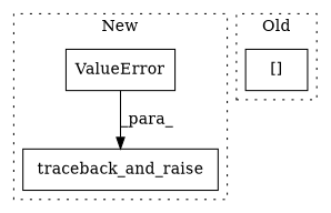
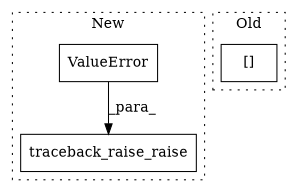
  digraph {
    node [a=32 shape=box]
-   n1 [l="20,1" label=traceback_and_raise s="1797,1829"]
+   n1 [l="20,1" label=traceback_raise_raise s="1797,1829"]
    n2 [l=12 label=ValueError s=1817]
    n3 [a=2 l="15,1" label="[]" s="1983,2011"]
    subgraph cluster_1 {
      label=New
      style=dotted
      n1
      n2
    }
    subgraph cluster_2 {
      label=Old
      style=dotted
      n3
    }
    n2 -> n1 [label=_para_]
  }
